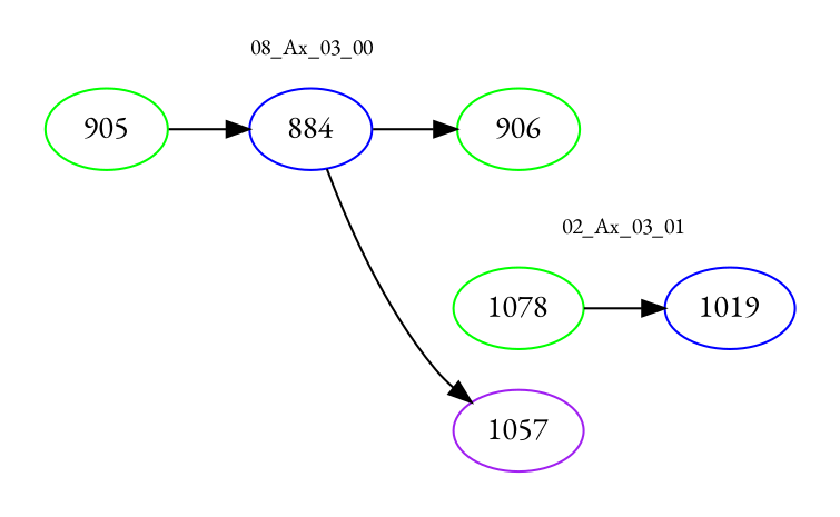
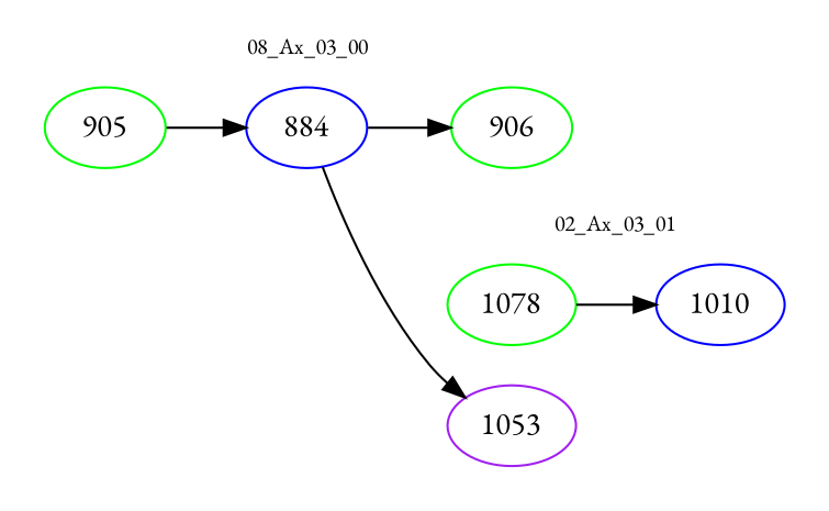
  digraph {
    fontname="EB Garamond"
    rankdir=LR
    node [color=green fontname="EB Garamond"]
    edge [color=black fontname="EB Garamond"]
    n1 [label=1078]
-   n2 [color=blue label=1019]
-   n3 [color=purple label=1057]
+   n2 [color=blue label=1010]
+   n3 [color=purple label=1053]
    n4 [label=905]
    n5 [color=blue label=884]
    n6 [label=906]
    subgraph cluster_1 {
      color=white
      fontsize=10
      label="02_Ax_03_01"
      n1
      n2
      n3
    }
    subgraph cluster_2 {
      color=white
      fontsize=10
      label="08_Ax_03_00"
      n4
      n5
      n6
    }
    n1 -> n2
    n4 -> n5
    n5 -> n3
    n5 -> n6
  }
